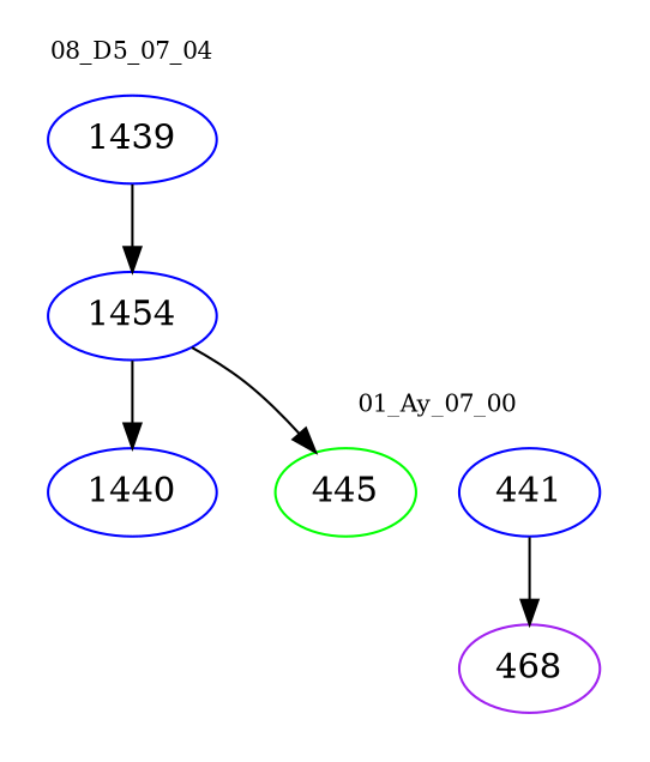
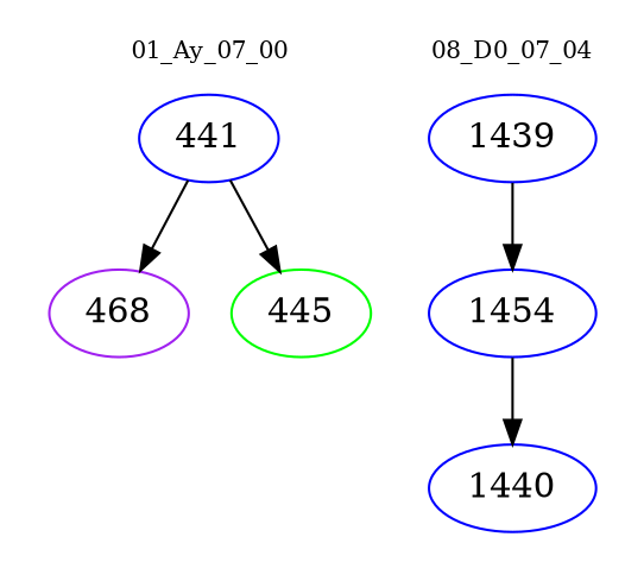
  digraph {
    node [color=blue]
    edge [color=black]
    n1 [label=441]
    n2 [color=purple label=468]
    n3 [color=green label=445]
    n4 [label=1439]
    n5 [label=1454]
    n6 [label=1440]
    subgraph cluster_1 {
      color=white
      fontsize=10
      label="01_Ay_07_00"
      n1
      n2
      n3
    }
    subgraph cluster_2 {
      color=white
      fontsize=10
-     label="08_D5_07_04"
+     label="08_D0_07_04"
      n4
      n5
      n6
    }
    n1 -> n2
-   n5 -> n3
+   n1 -> n3
    n4 -> n5
    n5 -> n6
  }
